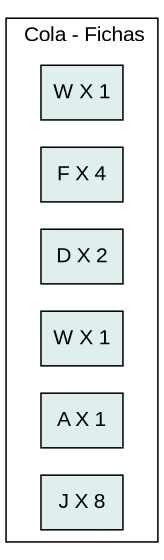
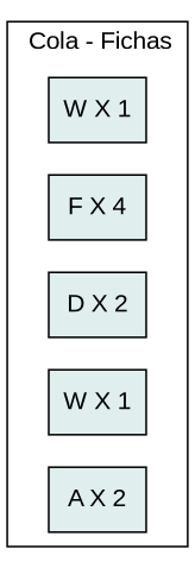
  digraph {
    rankdir=LR
    node [fillcolor=azure2 fontname=Arial shape=box style=filled]
    n1 [label="W X 1"]
    n2 [label="F X 4"]
    n3 [label="D X 2"]
    n4 [label="W X 1"]
-   n5 [label="A X 1"]
-   n6 [label="J X 8"]
+   n5 [label="A X 2"]
    subgraph cluster_1 {
      fontname=Arial
      label=" Cola - Fichas"
      n1
      n2
      n3
      n4
      n5
-     n6
    }
  }
